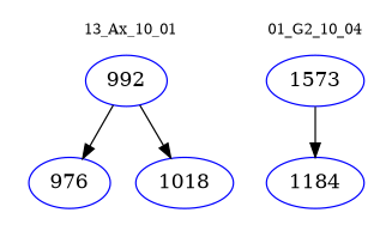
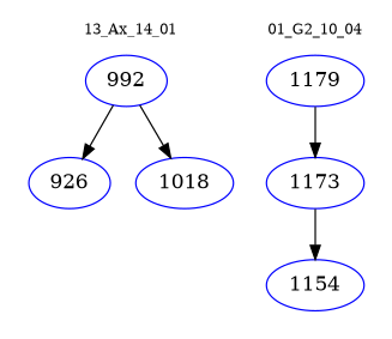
  digraph {
    node [color=blue]
    edge [color=black]
    n1 [label=992]
-   n2 [label=976]
+   n2 [label=926]
    n3 [label=1018]
-   n5 [label=1573]
-   n6 [label=1184]
+   n4 [label=1179]
+   n5 [label=1173]
+   n6 [label=1154]
    subgraph cluster_1 {
      color=white
      fontsize=10
-     label="13_Ax_10_01"
+     label="13_Ax_14_01"
      n1
      n2
      n3
    }
    subgraph cluster_2 {
      color=white
      fontsize=10
      label="01_G2_10_04"
+     n4
      n5
      n6
    }
    n1 -> n2
    n1 -> n3
+   n4 -> n5
    n5 -> n6
  }
